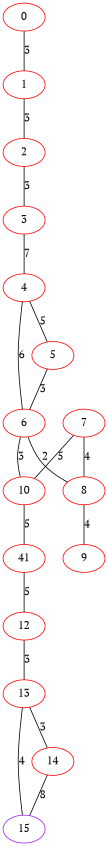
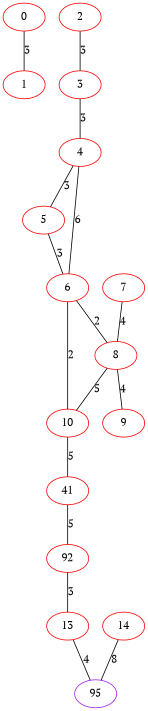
  graph {
    fontname="PT Serif"
    node [color=red fontname="PT Serif" weight=1]
    edge [fontname="PT Serif"]
    0
    1
    2
    3
    4
    5
    6
    10
    8
    7
    n11 [label=41]
    9
-   12
+   12 [label=92]
    13
    14
-   15 [color=purple weight=4]
+   15 [color=purple weight=4 label=95]
    0 -- 1 [label=3]
-   1 -- 2 [label=3]
    2 -- 3 [label=3]
-   3 -- 4 [label=7]
-   4 -- 5 [label=5]
+   3 -- 4 [label=3]
+   4 -- 5 [label=3]
    4 -- 6 [label=6]
    5 -- 6 [label=3]
-   6 -- 10 [label=3]
+   6 -- 10 [label=2]
    6 -- 8 [label=2]
    10 -- n11 [label=5]
    8 -- 9 [label=4]
-   7 -- 10 [label=5]
+   8 -- 10 [label=5]
    7 -- 8 [label=4]
    n11 -- 12 [label=5]
    12 -- 13 [label=3]
-   13 -- 14 [label=3]
    13 -- 15 [label=4]
    14 -- 15 [label=8]
  }
